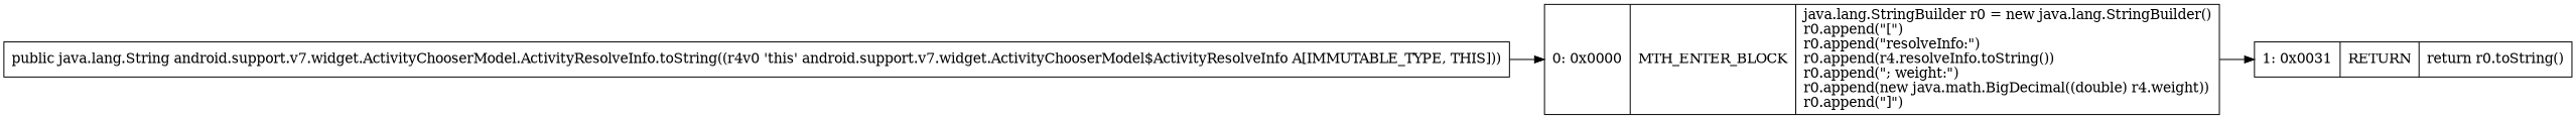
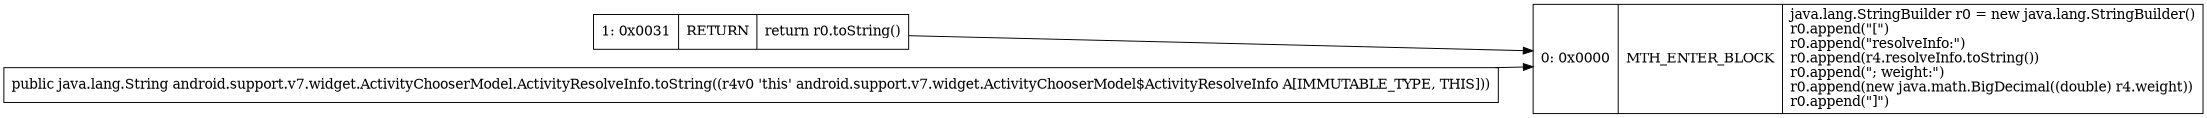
  digraph {
    rankdir=LR
    node [shape=record]
    n1 [label="{0\:\ 0x0000|MTH_ENTER_BLOCK\l|java.lang.StringBuilder r0 = new java.lang.StringBuilder()\lr0.append(\"[\")\lr0.append(\"resolveInfo:\")\lr0.append(r4.resolveInfo.toString())\lr0.append(\"; weight:\")\lr0.append(new java.math.BigDecimal((double) r4.weight))\lr0.append(\"]\")\l}"]
    n2 [label="{1\:\ 0x0031|RETURN\l|return r0.toString()\l}"]
    n3 [label="{public java.lang.String android.support.v7.widget.ActivityChooserModel.ActivityResolveInfo.toString((r4v0 'this' android.support.v7.widget.ActivityChooserModel$ActivityResolveInfo A[IMMUTABLE_TYPE, THIS])) }"]
-   n1 -> n2
+   n2 -> n1
    n3 -> n1
  }
